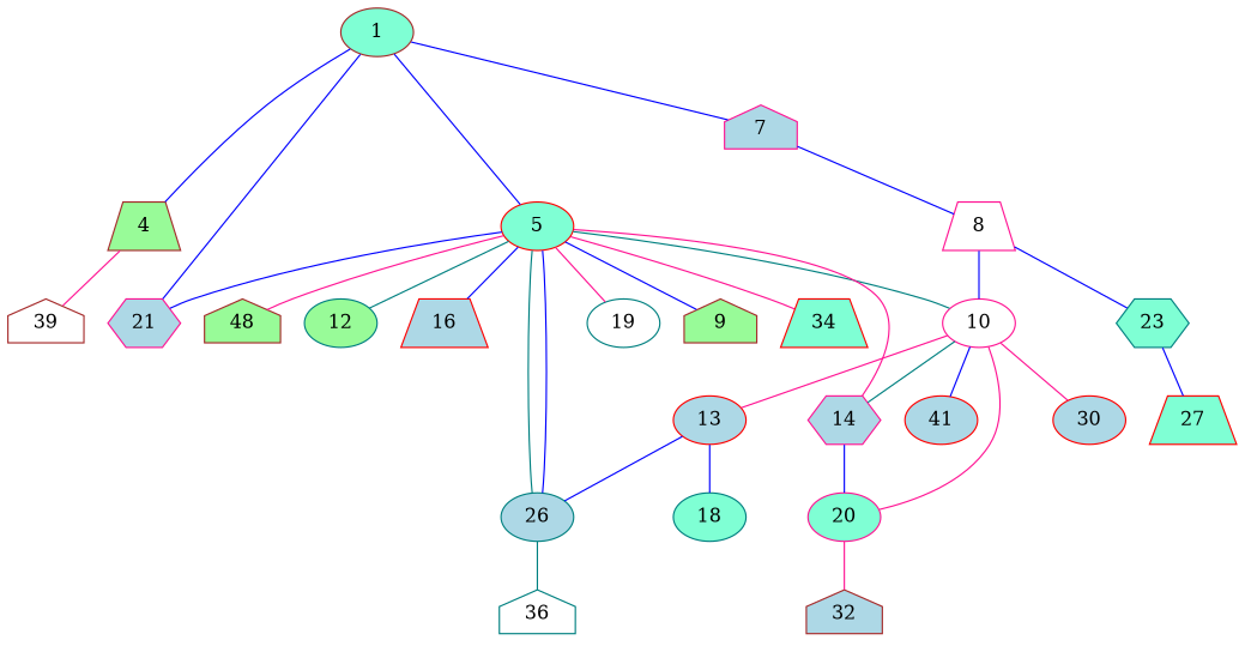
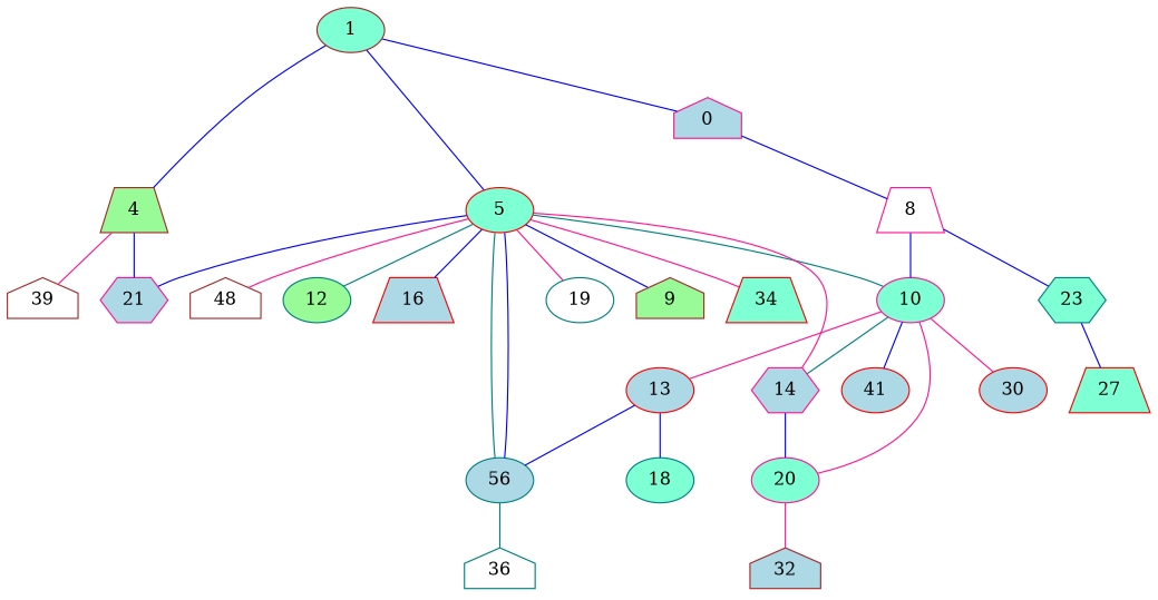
  graph {
    node [color=red fillcolor=lightblue shape=ellipse style=filled]
    edge [color=blue]
    1 [color=brown fillcolor=aquamarine super="+2+42+3+15"]
    4 [color=brown fillcolor=palegreen shape=trapezium]
    5 [fillcolor=aquamarine super="+6+11+24"]
-   7 [color=deeppink shape=house super="+51+46+49+50+43"]
+   7 [color=deeppink shape=house super="+51+46+49+50+43" label=0]
    21 [color=deeppink shape=hexagon super="+22"]
    39 [color=brown fillcolor=white shape=house]
    9 [color=brown fillcolor=palegreen shape=house]
-   10 [color=deeppink fillcolor=white super="+44+47+25"]
+   10 [color=deeppink fillcolor=aquamarine super="+44+47+25"]
    12 [color=teal fillcolor=palegreen]
    14 [color=deeppink shape=hexagon super="+28+45"]
    16 [shape=trapezium]
    19 [color=teal fillcolor=white]
-   26 [color=teal]
+   26 [color=teal label=56]
    34 [fillcolor=aquamarine shape=trapezium]
-   48 [color=brown fillcolor=palegreen shape=house]
+   48 [color=brown fillcolor=white shape=house]
    8 [color=deeppink fillcolor=white shape=trapezium super="+17+40+37"]
    23 [color=teal fillcolor=aquamarine shape=hexagon]
    13 [super="+35"]
    20 [color=deeppink fillcolor=aquamarine super="+31+38"]
    30
    41
    36 [color=teal fillcolor=white shape=house]
    27 [fillcolor=aquamarine shape=trapezium]
    18 [color=teal fillcolor=aquamarine]
    32 [color=brown shape=house]
    1 -- 4
    1 -- 5
    1 -- 7
-   1 -- 21
+   4 -- 21
    4 -- 39 [color=deeppink]
    5 -- 21
    5 -- 9
    5 -- 10 [color=teal]
    5 -- 12 [color=teal]
    5 -- 14 [color=deeppink]
    5 -- 16
    5 -- 19 [color=deeppink]
    5 -- 26 [color=teal]
    5 -- 26
    5 -- 34 [color=deeppink]
    5 -- 48 [color=deeppink]
    7 -- 8
    10 -- 14 [color=teal]
    10 -- 13 [color=deeppink]
    10 -- 20 [color=deeppink]
    10 -- 30 [color=deeppink]
    10 -- 41
    14 -- 20
    26 -- 36 [color=teal]
    8 -- 10
    8 -- 23
    23 -- 27
    13 -- 26
    13 -- 18
    20 -- 32 [color=deeppink]
  }
